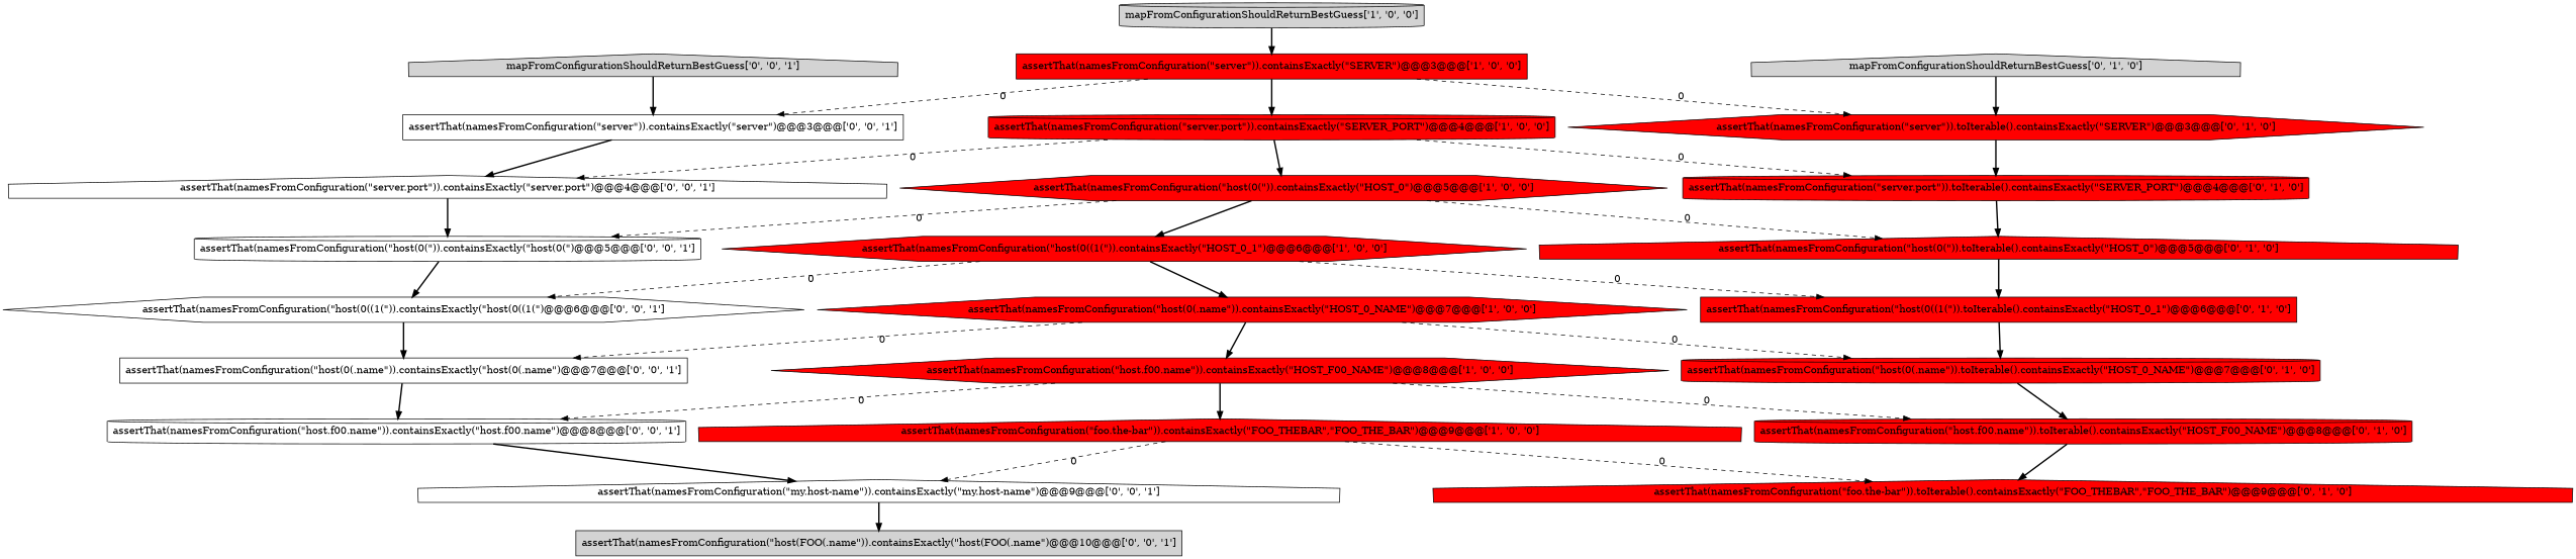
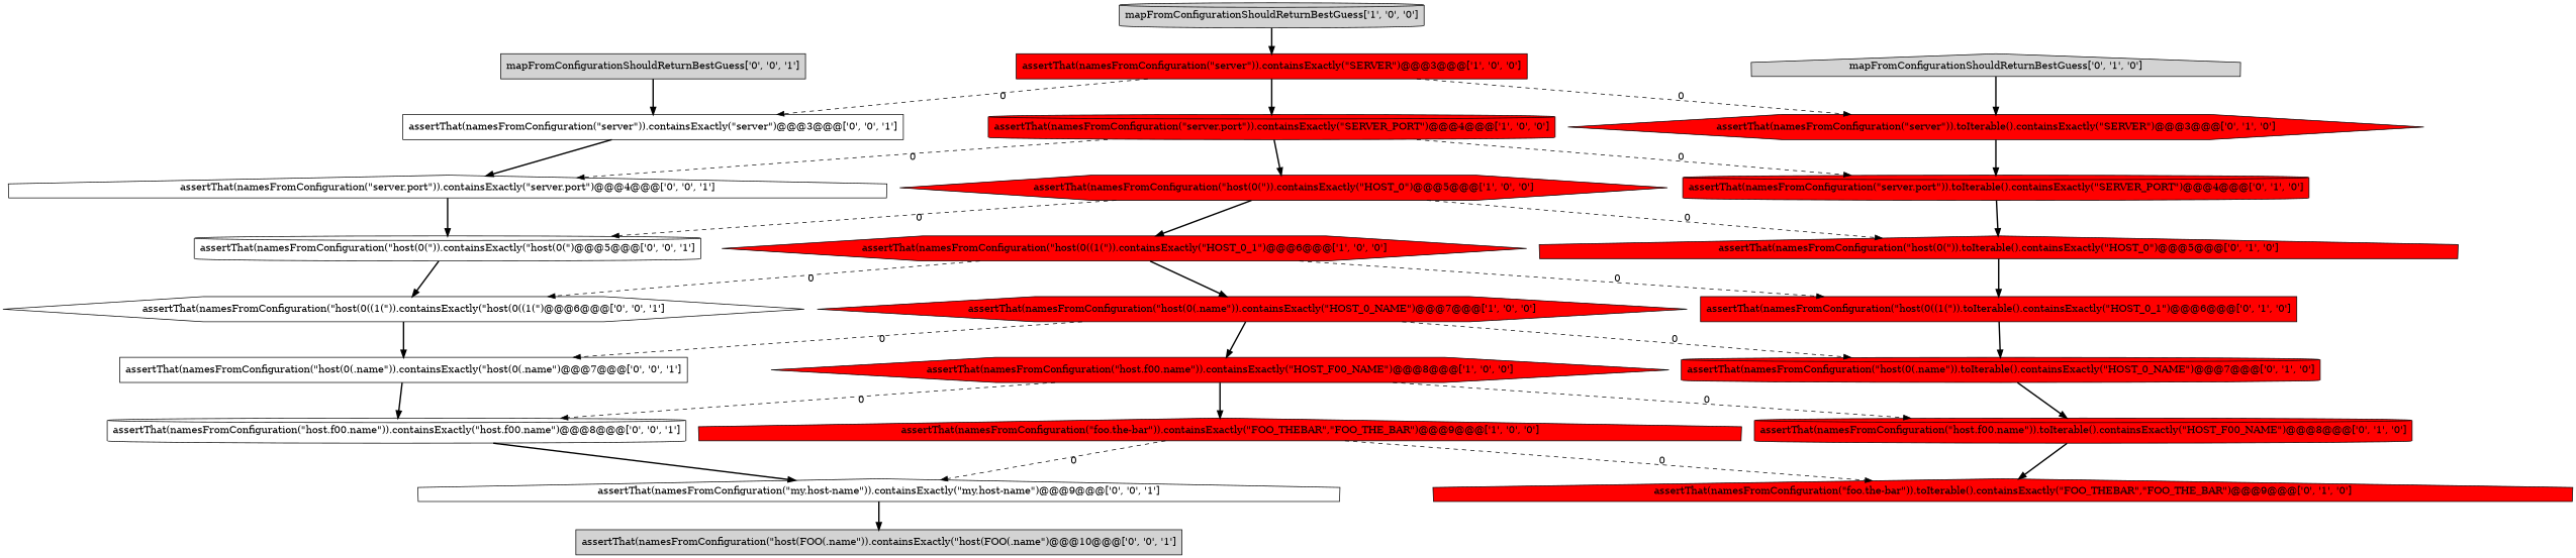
  digraph {
    node [fillcolor=red shape=cylinder style=filled]
    edge [style=bold]
    n1 [fillcolor=white label="assertThat(namesFromConfiguration(\"server.port\")).containsExactly(\"server.port\")@@@4@@@['0', '0', '1']" shape=house]
    n2 [fillcolor=white label="assertThat(namesFromConfiguration(\"host(0(\")).containsExactly(\"host(0(\")@@@5@@@['0', '0', '1']"]
    n3 [label="assertThat(namesFromConfiguration(\"host.f00.name\")).containsExactly(\"HOST_F00_NAME\")@@@8@@@['1', '0', '0']" shape=hexagon]
    n4 [fillcolor=white label="assertThat(namesFromConfiguration(\"host.f00.name\")).containsExactly(\"host.f00.name\")@@@8@@@['0', '0', '1']"]
    n5 [label="assertThat(namesFromConfiguration(\"foo.the-bar\")).containsExactly(\"FOO_THEBAR\",\"FOO_THE_BAR\")@@@9@@@['1', '0', '0']" shape=house]
    n6 [label="assertThat(namesFromConfiguration(\"host.f00.name\")).toIterable().containsExactly(\"HOST_F00_NAME\")@@@8@@@['0', '1', '0']"]
    n7 [label="assertThat(namesFromConfiguration(\"host(0(.name\")).containsExactly(\"HOST_0_NAME\")@@@7@@@['1', '0', '0']" shape=hexagon]
    n8 [fillcolor=white label="assertThat(namesFromConfiguration(\"host(0(.name\")).containsExactly(\"host(0(.name\")@@@7@@@['0', '0', '1']" shape=box]
    n9 [label="assertThat(namesFromConfiguration(\"host(0(.name\")).toIterable().containsExactly(\"HOST_0_NAME\")@@@7@@@['0', '1', '0']"]
    n10 [label="assertThat(namesFromConfiguration(\"host(0(\")).toIterable().containsExactly(\"HOST_0\")@@@5@@@['0', '1', '0']" shape=house]
    n11 [label="assertThat(namesFromConfiguration(\"host(0((1(\")).toIterable().containsExactly(\"HOST_0_1\")@@@6@@@['0', '1', '0']" shape=box]
    n12 [label="assertThat(namesFromConfiguration(\"server\")).containsExactly(\"SERVER\")@@@3@@@['1', '0', '0']" shape=box]
    n13 [fillcolor=white label="assertThat(namesFromConfiguration(\"server\")).containsExactly(\"server\")@@@3@@@['0', '0', '1']" shape=box]
    n14 [label="assertThat(namesFromConfiguration(\"server.port\")).containsExactly(\"SERVER_PORT\")@@@4@@@['1', '0', '0']"]
    n15 [label="assertThat(namesFromConfiguration(\"server\")).toIterable().containsExactly(\"SERVER\")@@@3@@@['0', '1', '0']" shape=hexagon]
    n16 [fillcolor=white label="assertThat(namesFromConfiguration(\"my.host-name\")).containsExactly(\"my.host-name\")@@@9@@@['0', '0', '1']" shape=house]
    n17 [fillcolor=lightgray label="mapFromConfigurationShouldReturnBestGuess['0', '1', '0']" shape=house]
-   n18 [fillcolor=lightgray label="mapFromConfigurationShouldReturnBestGuess['0', '0', '1']" shape=house]
+   n18 [fillcolor=lightgray label="mapFromConfigurationShouldReturnBestGuess['0', '0', '1']" shape=box]
    n19 [label="assertThat(namesFromConfiguration(\"foo.the-bar\")).toIterable().containsExactly(\"FOO_THEBAR\",\"FOO_THE_BAR\")@@@9@@@['0', '1', '0']" shape=house]
    n20 [label="assertThat(namesFromConfiguration(\"host(0(\")).containsExactly(\"HOST_0\")@@@5@@@['1', '0', '0']" shape=hexagon]
    n21 [label="assertThat(namesFromConfiguration(\"host(0((1(\")).containsExactly(\"HOST_0_1\")@@@6@@@['1', '0', '0']" shape=hexagon]
    n22 [fillcolor=white label="assertThat(namesFromConfiguration(\"host(0((1(\")).containsExactly(\"host(0((1(\")@@@6@@@['0', '0', '1']" shape=hexagon]
    n23 [label="assertThat(namesFromConfiguration(\"server.port\")).toIterable().containsExactly(\"SERVER_PORT\")@@@4@@@['0', '1', '0']"]
    n24 [fillcolor=lightgray label="assertThat(namesFromConfiguration(\"host(FOO(.name\")).containsExactly(\"host(FOO(.name\")@@@10@@@['0', '0', '1']" shape=box]
    n25 [fillcolor=lightgray label="mapFromConfigurationShouldReturnBestGuess['1', '0', '0']"]
    n1 -> n2
    n2 -> n22
    n3 -> n4 [label=0 style=dashed]
    n3 -> n5
    n3 -> n6 [label=0 style=dashed]
    n4 -> n16
    n5 -> n16 [label=0 style=dashed]
    n5 -> n19 [label=0 style=dashed]
    n6 -> n19
    n7 -> n3
    n7 -> n8 [label=0 style=dashed]
    n7 -> n9 [label=0 style=dashed]
    n8 -> n4
    n9 -> n6
    n10 -> n11
    n11 -> n9
    n12 -> n13 [label=0 style=dashed]
    n12 -> n14
    n12 -> n15 [label=0 style=dashed]
    n13 -> n1
    n14 -> n1 [label=0 style=dashed]
    n14 -> n20
    n14 -> n23 [label=0 style=dashed]
    n15 -> n23
    n16 -> n24
    n17 -> n15
    n18 -> n13
    n20 -> n2 [label=0 style=dashed]
    n20 -> n10 [label=0 style=dashed]
    n20 -> n21
    n21 -> n7
    n21 -> n11 [label=0 style=dashed]
    n21 -> n22 [label=0 style=dashed]
    n22 -> n8
    n23 -> n10
    n25 -> n12
  }
